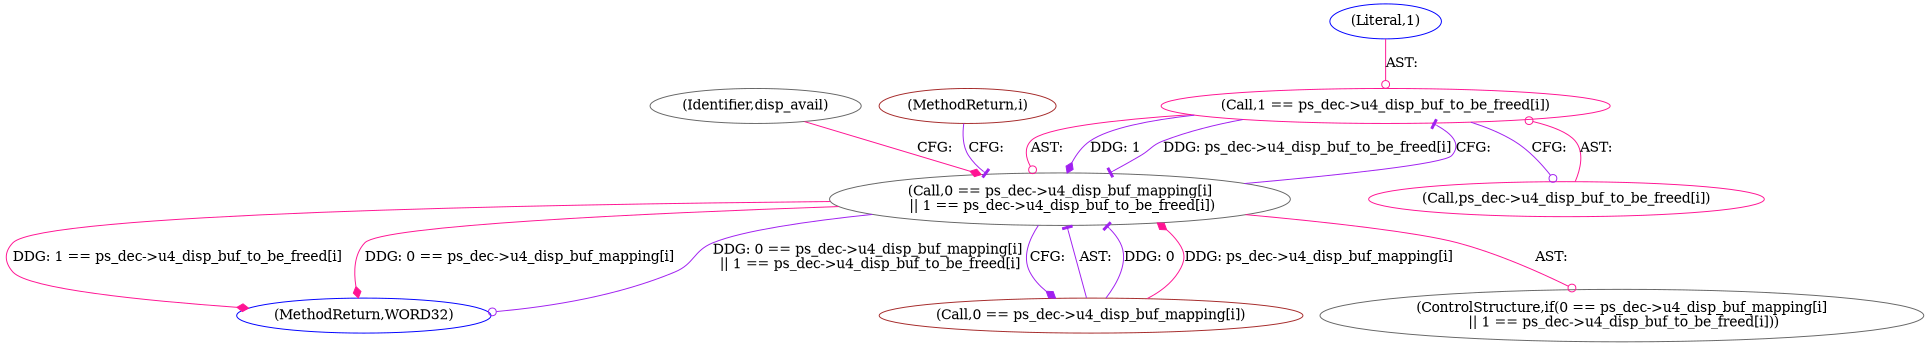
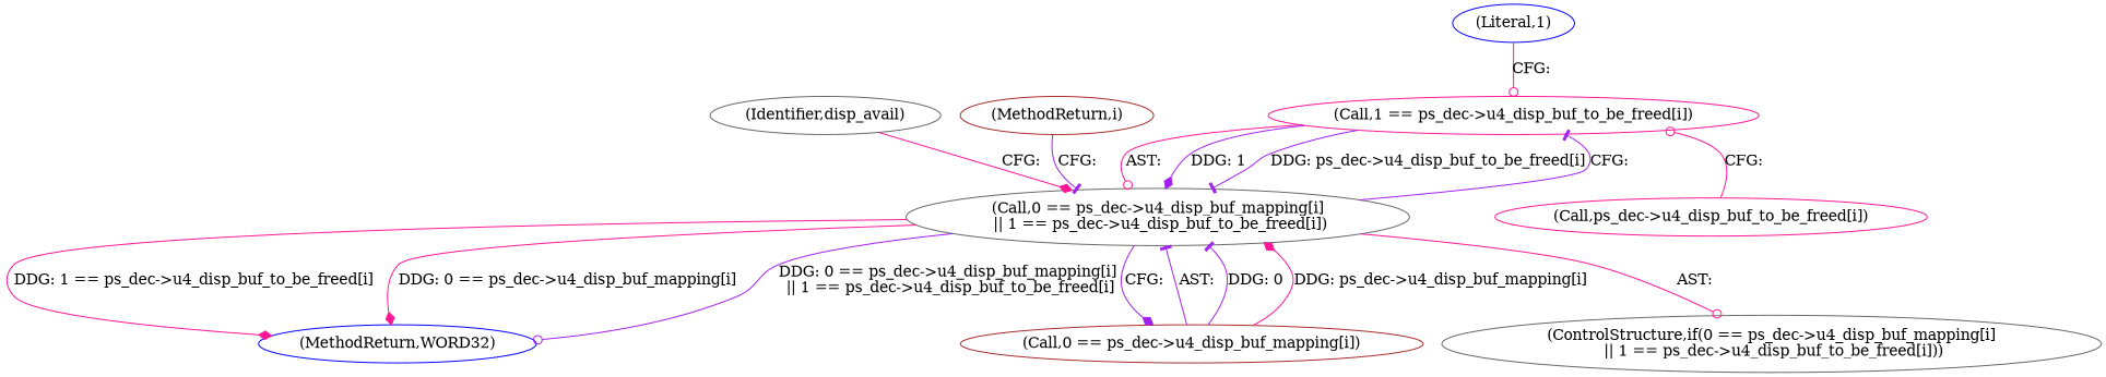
  digraph {
    node [color=gray40]
    edge [arrowhead=odot color=purple]
    n1 [color=deeppink label="(Call,1 == ps_dec->u4_disp_buf_to_be_freed[i])"]
    n2 [label="(Call,0 == ps_dec->u4_disp_buf_mapping[i]\n || 1 == ps_dec->u4_disp_buf_to_be_freed[i])"]
    n3 [color=deeppink label="(Call,ps_dec->u4_disp_buf_to_be_freed[i])"]
    n4 [color=blue label="(MethodReturn,WORD32)"]
    n5 [color=brown label="(Call,0 == ps_dec->u4_disp_buf_mapping[i])"]
    n6 [label="(ControlStructure,if(0 == ps_dec->u4_disp_buf_mapping[i]\n || 1 == ps_dec->u4_disp_buf_to_be_freed[i]))"]
    n7 [label="(Identifier,disp_avail)"]
    n8 [color=brown label="(MethodReturn,i)"]
    n9 [color=blue label="(Literal,1)"]
    n1 -> n2 [color=deeppink label="AST: "]
    n1 -> n2 [arrowhead=diamond label="DDG: 1"]
    n1 -> n2 [arrowhead=tee label="DDG: ps_dec->u4_disp_buf_to_be_freed[i]"]
-   n1 -> n3 [label="CFG: "]
    n2 -> n1 [arrowhead=tee label="CFG: "]
    n2 -> n4 [arrowhead=diamond color=deeppink label="DDG: 1 == ps_dec->u4_disp_buf_to_be_freed[i]"]
    n2 -> n4 [arrowhead=diamond color=deeppink label="DDG: 0 == ps_dec->u4_disp_buf_mapping[i]"]
    n2 -> n4 [label="DDG: 0 == ps_dec->u4_disp_buf_mapping[i]\n || 1 == ps_dec->u4_disp_buf_to_be_freed[i]"]
    n2 -> n5 [arrowhead=diamond label="CFG: "]
    n2 -> n6 [color=deeppink label="AST: "]
-   n3 -> n1 [color=deeppink label="AST: "]
+   n3 -> n1 [color=deeppink label="CFG: "]
    n5 -> n2 [arrowhead=tee label="AST: "]
    n5 -> n2 [arrowhead=tee label="DDG: 0"]
    n5 -> n2 [arrowhead=diamond color=deeppink label="DDG: ps_dec->u4_disp_buf_mapping[i]"]
    n7 -> n2 [arrowhead=diamond color=deeppink label="CFG: "]
    n8 -> n2 [arrowhead=tee label="CFG: "]
-   n9 -> n1 [color=deeppink label="AST: "]
+   n9 -> n1 [color=deeppink label="CFG: "]
  }
